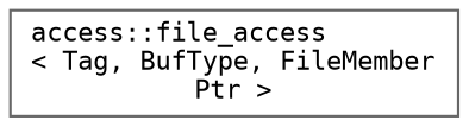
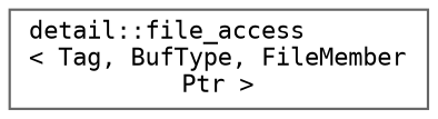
  digraph {
    rankdir=LR
    fontname="DejaVu Sans Mono"
-   n1 [color=grey40 fillcolor=white fontname="DejaVu Sans Mono" fontsize=10 height=0.2 label="access::file_access\l\< Tag, BufType, FileMember\lPtr \>" shape=box style=filled width=0.4]
+   n1 [color=grey40 fillcolor=white fontname="DejaVu Sans Mono" fontsize=10 height=0.2 label="detail::file_access\l\< Tag, BufType, FileMember\lPtr \>" shape=box style=filled width=0.4]
  }
